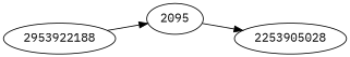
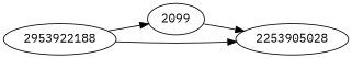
  strict digraph {
    fontname="IBM Plex Mono"
    rankdir=LR
    node [fontname="IBM Plex Mono"]
    edge [fontname="IBM Plex Mono"]
    n1 [label=2953922188]
-   2099 [label=2095]
+   2099
    2253905028
    n1 -> 2099
+   n1 -> 2253905028
    2099 -> 2253905028
  }
